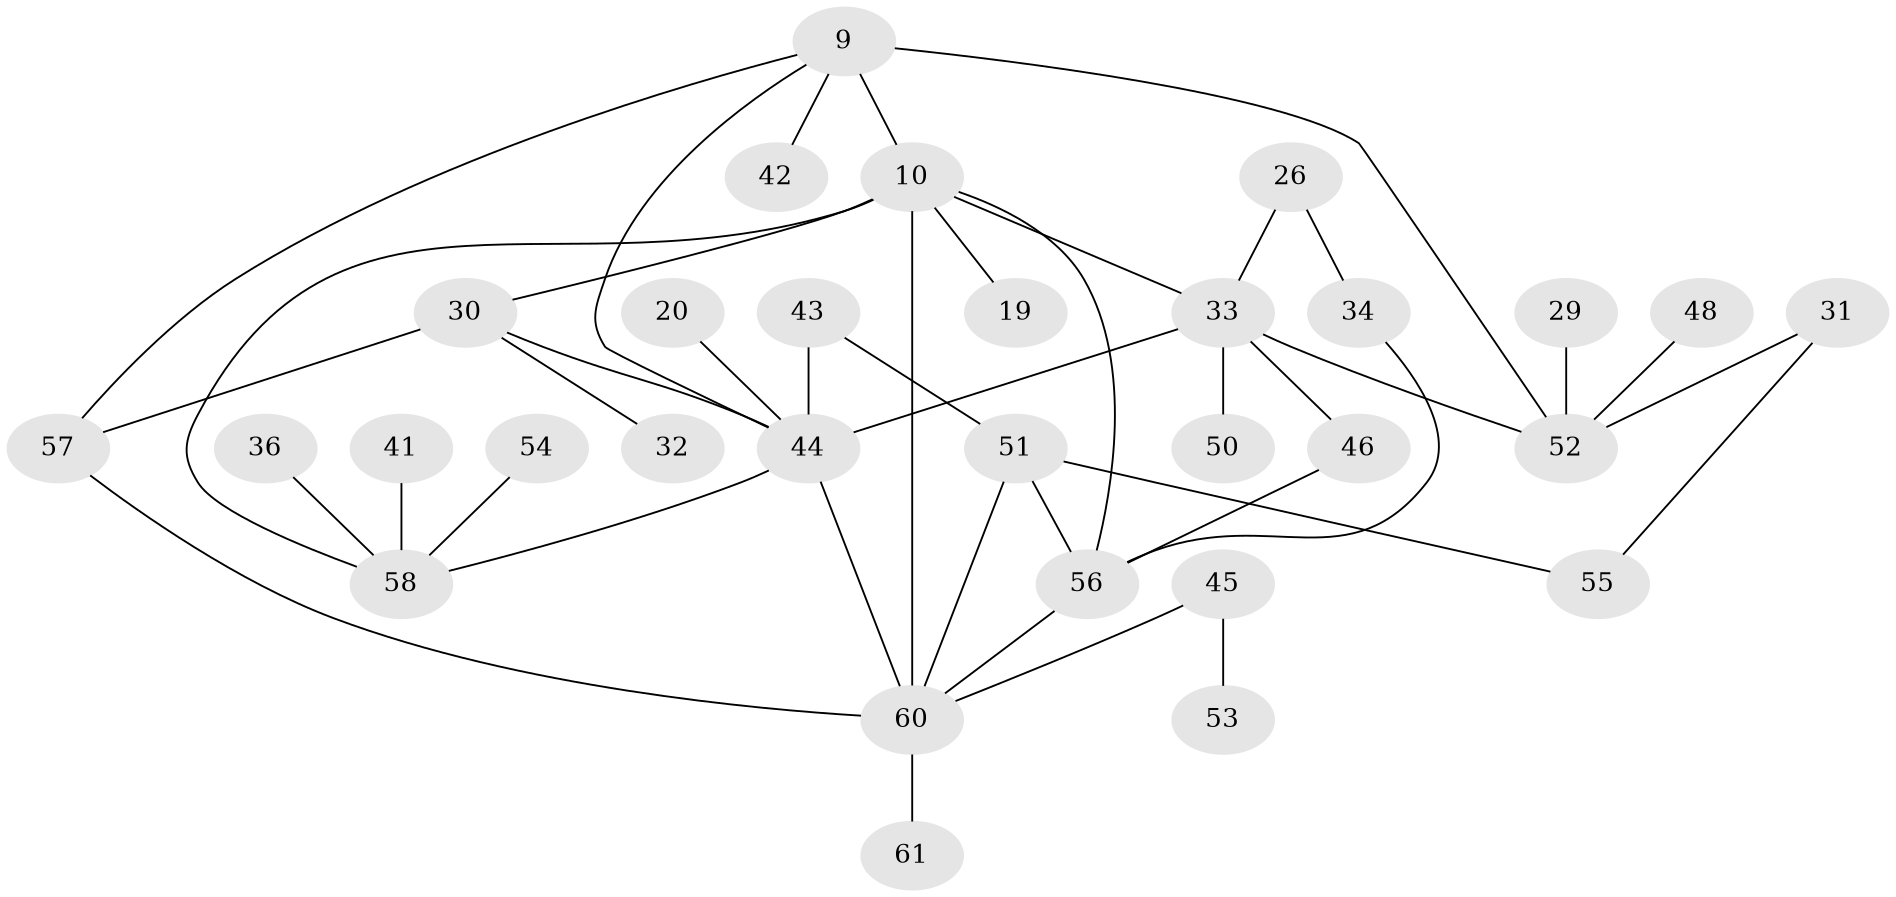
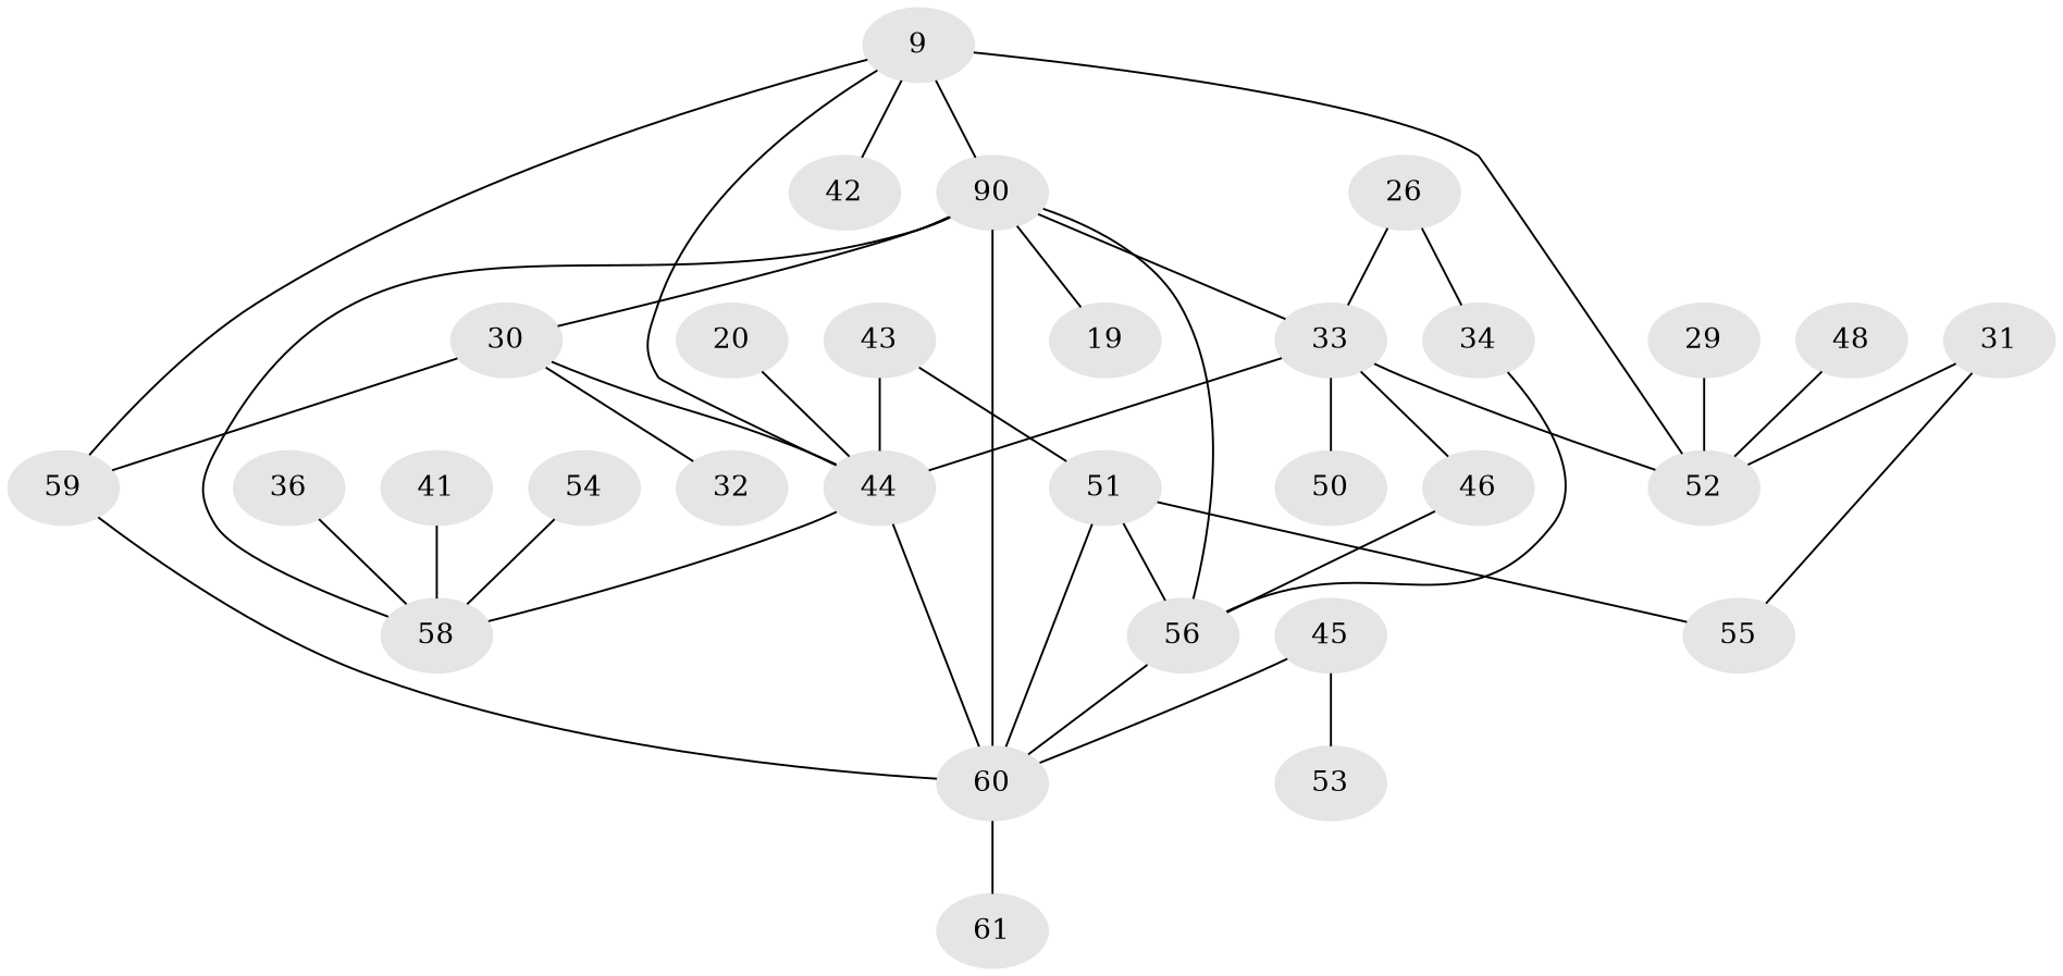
  graph {
    node [color=gray90 style=filled]
-   10 [super="+6"]
+   10 [super="+6" label=90]
    19
    30 [super="+14"]
    33 [super="+3+11+15"]
    56 [super="+40"]
    58 [super="+16+28+12"]
    60 [super="+59+39"]
    n8 [label=9]
    42
    44 [super="+20+38+13"]
    52 [super="+23"]
-   57
+   57 [label=59]
    32
    46
    50
    61 [super="+25+49"]
    n17 [label=20]
    26
    34
    29
    31
    55
    51 [super="+47"]
    36
    41
    43
    45
    53
    48
    54
    10 -- 19
    10 -- 30
    10 -- 33
    10 -- 56
    10 -- 58
    10 -- 60
    30 -- 44 [weight=3]
    30 -- 57
    30 -- 32
    33 -- 44 [weight=3]
    33 -- 52 [weight=2]
    33 -- 46
    33 -- 50
    56 -- 60 [weight=2]
    60 -- 61
    n8 -- 10 [weight=2]
    n8 -- 42
    n8 -- 44
    n8 -- 52
    n8 -- 57
    44 -- 58
    44 -- 60 [weight=3]
    57 -- 60
    46 -- 56
    n17 -- 44
    26 -- 33
    26 -- 34
    34 -- 56
    29 -- 52
    31 -- 52
    31 -- 55
    51 -- 56 [weight=2]
    51 -- 60
    51 -- 55
    36 -- 58
    41 -- 58
    43 -- 44
    43 -- 51
    45 -- 60
    45 -- 53
    48 -- 52
    54 -- 58
  }
